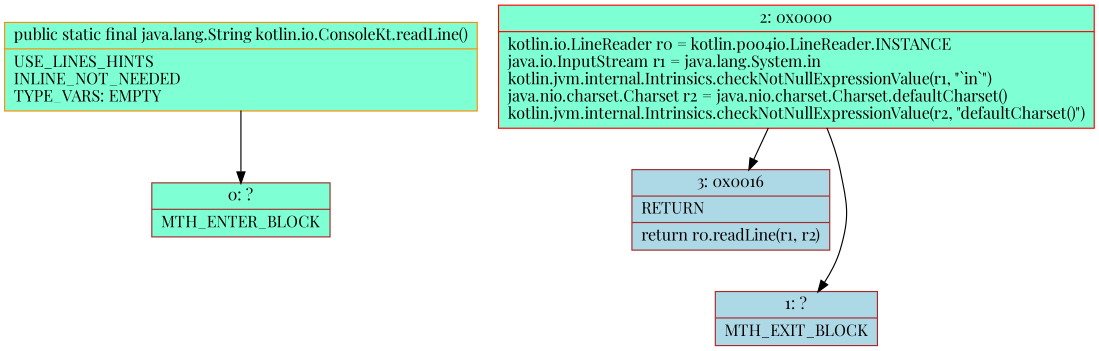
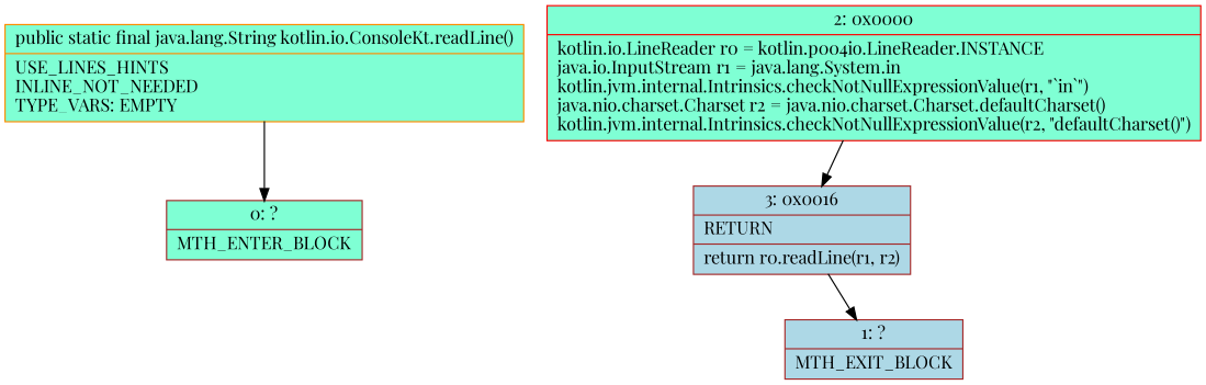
  digraph {
    fontname="Playfair Display"
    node [color=brown fillcolor=aquamarine fontname="Playfair Display" shape=record style=filled]
    edge [fontname="Playfair Display"]
    n1 [label="{0\:\ ?|MTH_ENTER_BLOCK\l}"]
    n2 [color=red label="{2\:\ 0x0000|kotlin.io.LineReader r0 = kotlin.p004io.LineReader.INSTANCE\ljava.io.InputStream r1 = java.lang.System.in\lkotlin.jvm.internal.Intrinsics.checkNotNullExpressionValue(r1, \"`in`\")\ljava.nio.charset.Charset r2 = java.nio.charset.Charset.defaultCharset()\lkotlin.jvm.internal.Intrinsics.checkNotNullExpressionValue(r2, \"defaultCharset()\")\l}"]
    n3 [fillcolor=lightblue label="{3\:\ 0x0016|RETURN\l|return r0.readLine(r1, r2)\l}"]
    n4 [fillcolor=lightblue label="{1\:\ ?|MTH_EXIT_BLOCK\l}"]
    n5 [color=darkorange label="{public static final java.lang.String kotlin.io.ConsoleKt.readLine()  | USE_LINES_HINTS\lINLINE_NOT_NEEDED\lTYPE_VARS: EMPTY\l}"]
    n2 -> n3
-   n2 -> n4
+   n3 -> n4
    n5 -> n1
  }
